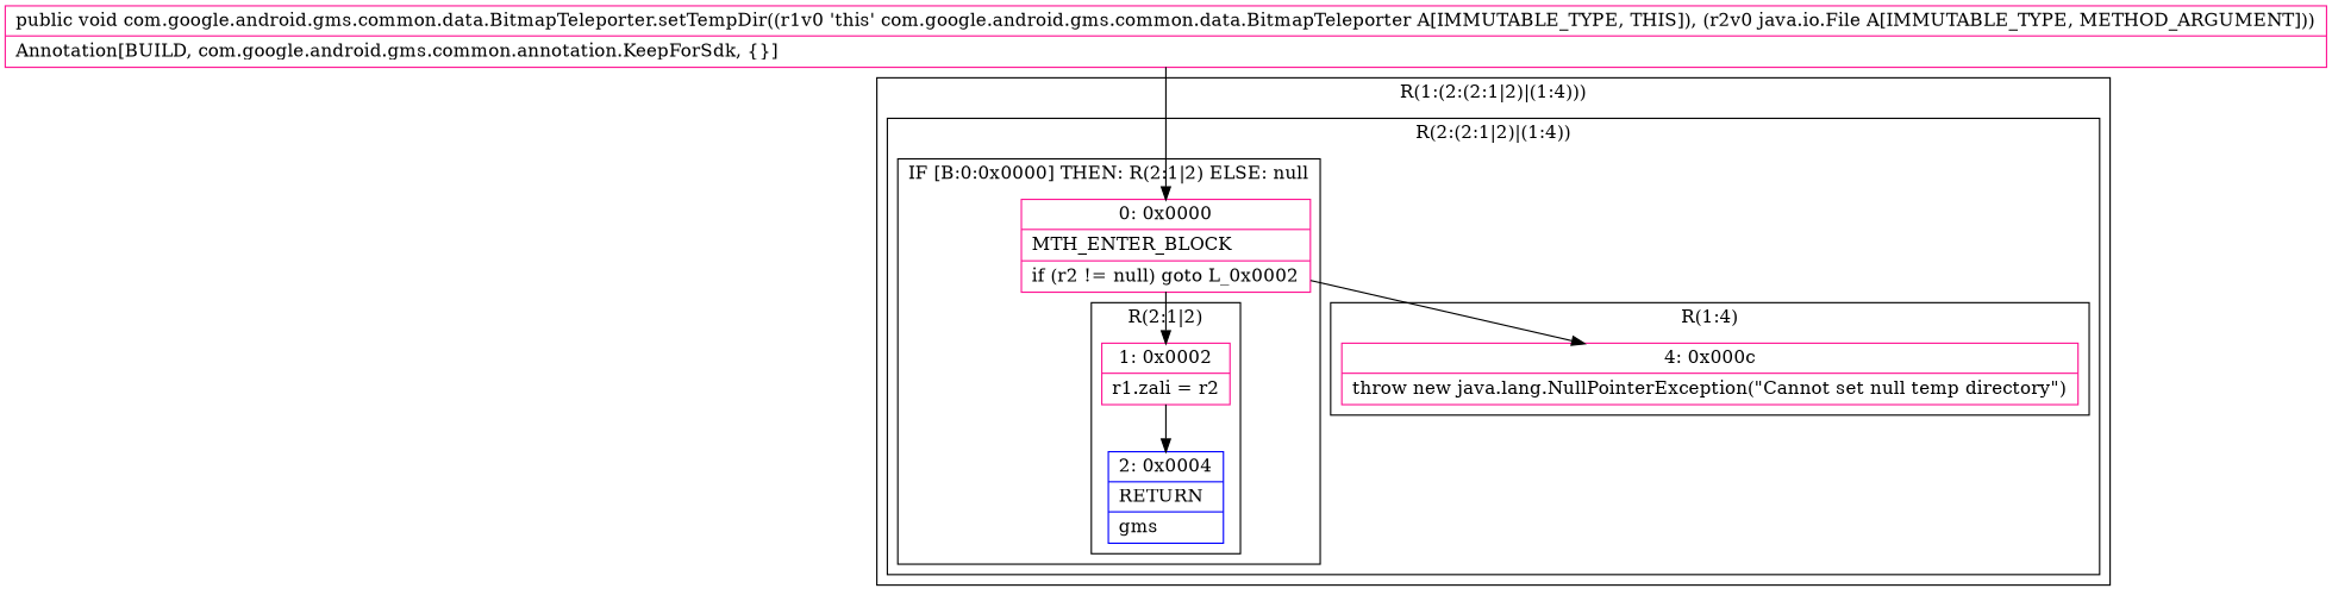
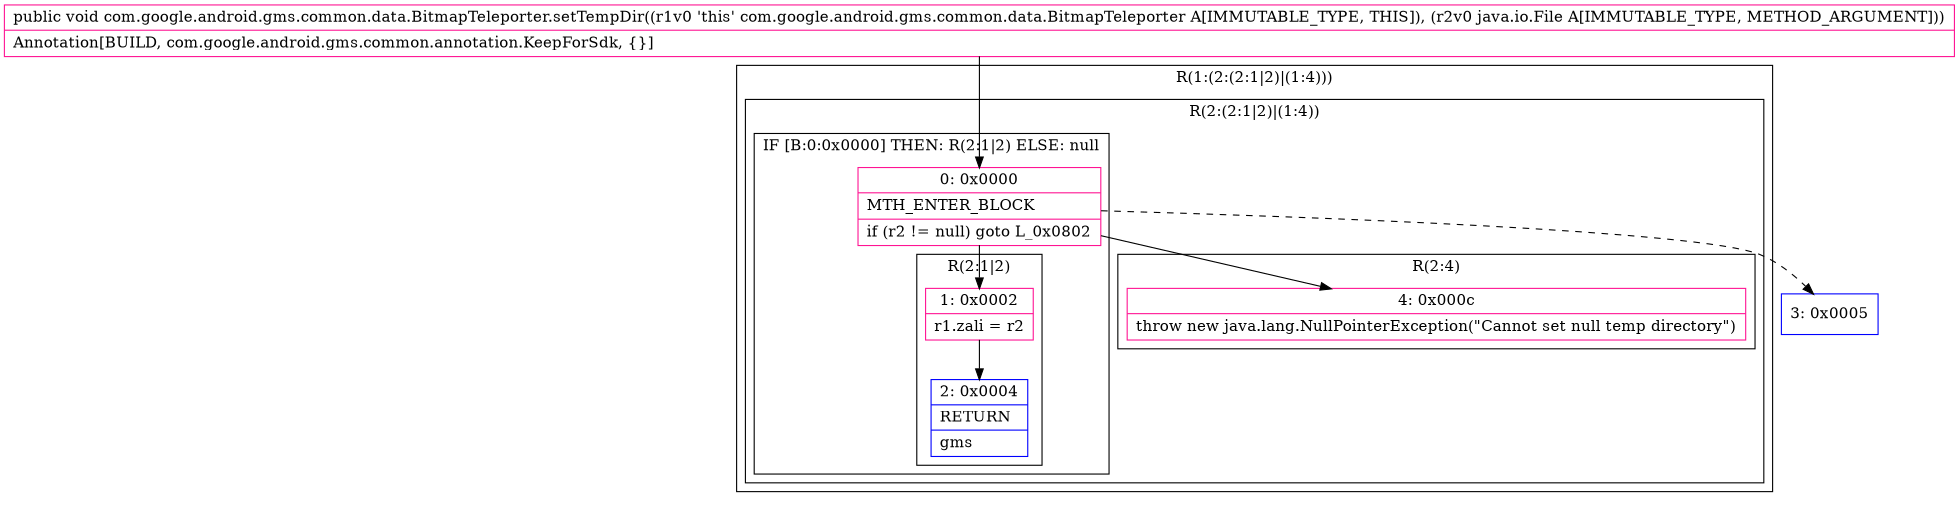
  digraph {
    node [color=deeppink shape=record]
    n1 [label="{1\:\ 0x0002|r1.zali = r2\l}"]
    n2 [color=blue label="{2\:\ 0x0004|RETURN\l|gms\l}"]
-   n3 [label="{0\:\ 0x0000|MTH_ENTER_BLOCK\l|if (r2 != null) goto L_0x0002\l}"]
+   n3 [label="{0\:\ 0x0000|MTH_ENTER_BLOCK\l|if (r2 != null) goto L_0x0802\l}"]
    n4 [label="{4\:\ 0x000c|throw new java.lang.NullPointerException(\"Cannot set null temp directory\")\l}"]
+   n5 [color=blue label="{3\:\ 0x0005}"]
    n6 [label="{public void com.google.android.gms.common.data.BitmapTeleporter.setTempDir((r1v0 'this' com.google.android.gms.common.data.BitmapTeleporter A[IMMUTABLE_TYPE, THIS]), (r2v0 java.io.File A[IMMUTABLE_TYPE, METHOD_ARGUMENT]))  | Annotation[BUILD, com.google.android.gms.common.annotation.KeepForSdk, \{\}]\l}"]
    subgraph cluster_1 {
      label="R(1:(2:(2:1|2)|(1:4)))"
      subgraph cluster_2 {
        label="R(2:(2:1|2)|(1:4))"
        subgraph cluster_3 {
          label="IF [B:0:0x0000] THEN: R(2:1|2) ELSE: null"
          n3
          subgraph cluster_4 {
            label="R(2:1|2)"
            n1
            n2
          }
        }
        subgraph cluster_5 {
-         label="R(1:4)"
+         label="R(2:4)"
          n4
        }
      }
    }
    n1 -> n2
    n3 -> n1
    n3 -> n4
+   n3 -> n5 [style=dashed]
    n6 -> n3
  }
